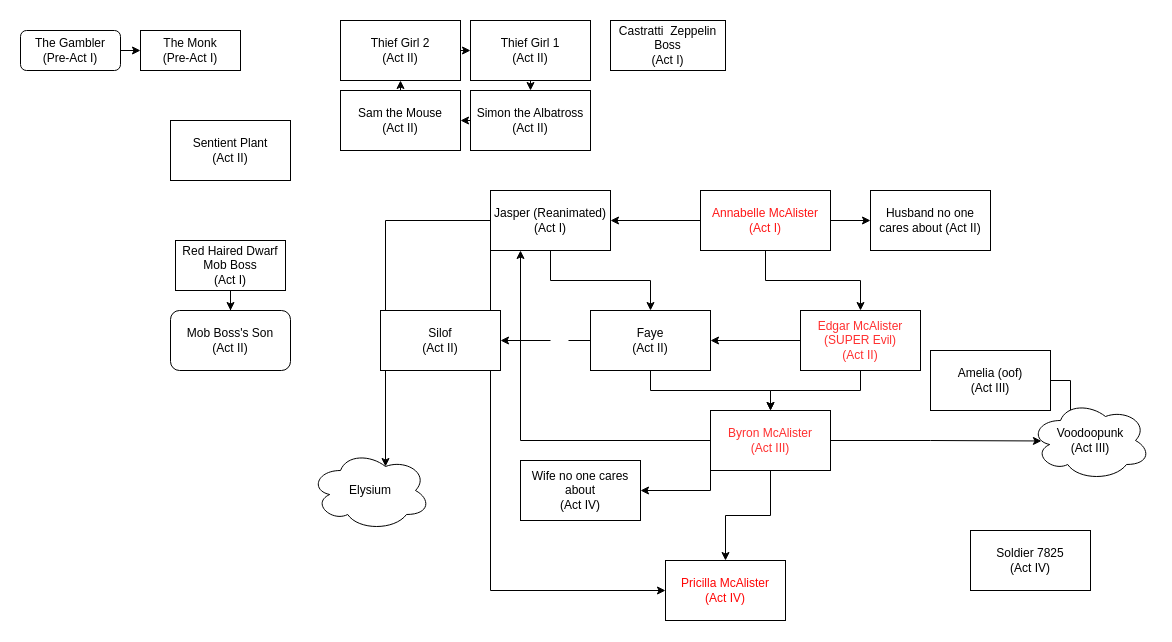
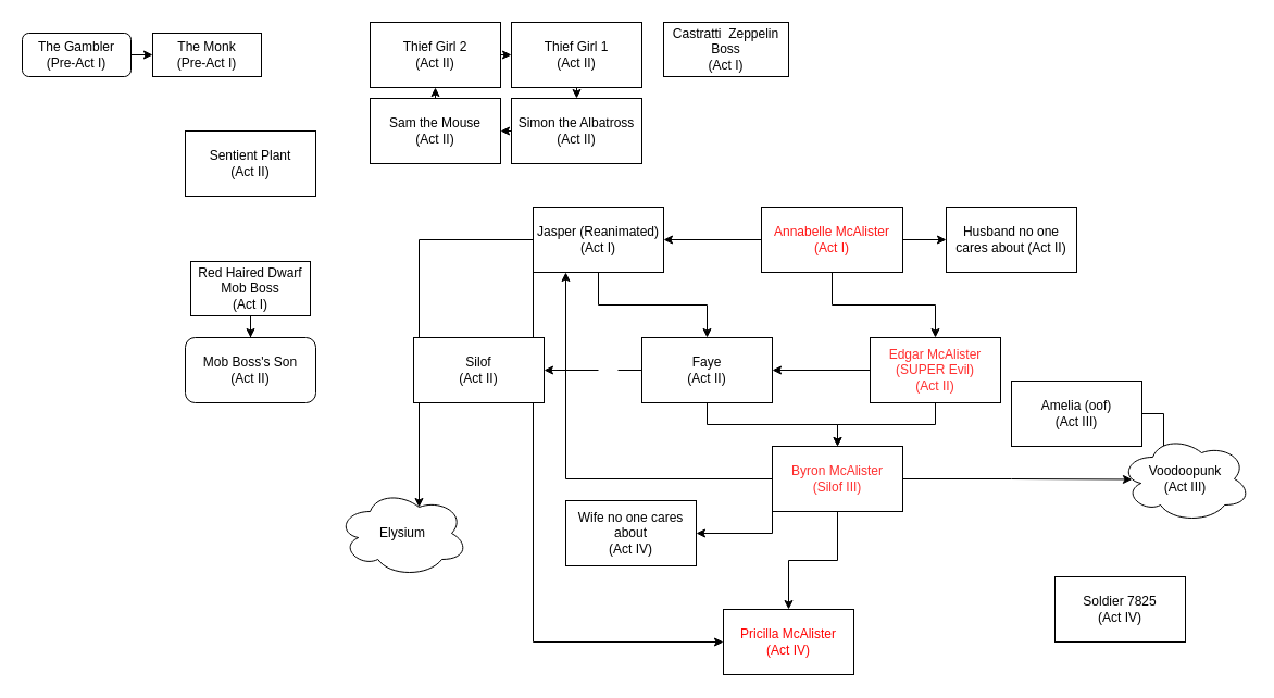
  <mxCell id="0" />
  <mxCell id="1" parent="0" />
  <mxCell id="2" style="edgeStyle=orthogonalEdgeStyle;rounded=0;orthogonalLoop=1;jettySize=auto;html=1;entryX=1;entryY=0.5;entryDx=0;entryDy=0;fontColor=#000000;" edge="1" parent="1" source="5" target="15"><mxGeometry relative="1" as="geometry" /></mxCell>
  <mxCell id="3" style="edgeStyle=orthogonalEdgeStyle;rounded=0;orthogonalLoop=1;jettySize=auto;html=1;exitX=1;exitY=0.5;exitDx=0;exitDy=0;entryX=0;entryY=0.5;entryDx=0;entryDy=0;fontColor=#000000;" edge="1" parent="1" source="5" target="16"><mxGeometry relative="1" as="geometry" /></mxCell>
  <mxCell id="4" style="edgeStyle=orthogonalEdgeStyle;rounded=0;orthogonalLoop=1;jettySize=auto;html=1;entryX=0.5;entryY=0;entryDx=0;entryDy=0;fontColor=#FF3030;" edge="1" parent="1" source="5" target="19"><mxGeometry relative="1" as="geometry" /></mxCell>
  <mxCell id="5" value="&lt;font color=&quot;#ff1717&quot;&gt;Annabelle McAlister&lt;br&gt;(Act I)&lt;/font&gt;" style="rounded=0;whiteSpace=wrap;html=1;" vertex="1" parent="1"><mxGeometry x="700" y="190" width="130" height="60" as="geometry" /></mxCell>
  <mxCell id="6" value="The Monk&lt;br&gt;(Pre-Act I)" style="rounded=0;whiteSpace=wrap;html=1;" vertex="1" parent="1"><mxGeometry x="140" y="30" width="100" height="40" as="geometry" /></mxCell>
  <mxCell id="7" style="edgeStyle=orthogonalEdgeStyle;rounded=0;orthogonalLoop=1;jettySize=auto;html=1;exitX=1;exitY=0.5;exitDx=0;exitDy=0;entryX=0;entryY=0.5;entryDx=0;entryDy=0;fontColor=#000000;" edge="1" parent="1" source="8" target="6"><mxGeometry relative="1" as="geometry" /></mxCell>
  <mxCell id="8" value="The Gambler&lt;br&gt;(Pre-Act I)" style="whiteSpace=wrap;html=1;rounded=1;" vertex="1" parent="1"><mxGeometry x="20" y="30" width="100" height="40" as="geometry" /></mxCell>
  <mxCell id="9" style="edgeStyle=orthogonalEdgeStyle;rounded=0;orthogonalLoop=1;jettySize=auto;html=1;fontColor=#000000;" edge="1" parent="1" source="10" target="23"><mxGeometry relative="1" as="geometry" /></mxCell>
  <mxCell id="10" value="Red Haired Dwarf Mob Boss&lt;br&gt;(Act I)" style="rounded=0;whiteSpace=wrap;html=1;" vertex="1" parent="1"><mxGeometry x="175" y="240" width="110" height="50" as="geometry" /></mxCell>
  <mxCell id="11" value="Castratti&amp;nbsp; Zeppelin Boss&lt;br&gt;(Act I)" style="rounded=0;whiteSpace=wrap;html=1;" vertex="1" parent="1"><mxGeometry x="610" y="20" width="115" height="50" as="geometry" /></mxCell>
  <mxCell id="12" style="edgeStyle=orthogonalEdgeStyle;rounded=0;orthogonalLoop=1;jettySize=auto;html=1;entryX=0.5;entryY=0;entryDx=0;entryDy=0;fontColor=#000000;" edge="1" parent="1" source="15" target="22"><mxGeometry relative="1" as="geometry" /></mxCell>
  <mxCell id="13" style="edgeStyle=orthogonalEdgeStyle;rounded=0;orthogonalLoop=1;jettySize=auto;html=1;entryX=0.625;entryY=0.2;entryDx=0;entryDy=0;entryPerimeter=0;fontColor=#000000;" edge="1" parent="1" source="15" target="44"><mxGeometry relative="1" as="geometry" /></mxCell>
  <mxCell id="14" style="edgeStyle=orthogonalEdgeStyle;rounded=0;orthogonalLoop=1;jettySize=auto;html=1;exitX=0;exitY=1;exitDx=0;exitDy=0;entryX=0;entryY=0.5;entryDx=0;entryDy=0;fontColor=#000000;" edge="1" parent="1" source="15" target="46"><mxGeometry relative="1" as="geometry" /></mxCell>
  <mxCell id="15" value="&lt;font color=&quot;#000000&quot;&gt;Jasper (Reanimated)&lt;br&gt;(Act I)&lt;br&gt;&lt;/font&gt;" style="rounded=0;whiteSpace=wrap;html=1;fontColor=#FF1717;" vertex="1" parent="1"><mxGeometry x="490" y="190" width="120" height="60" as="geometry" /></mxCell>
  <mxCell id="16" value="Husband no one cares about (Act II)&lt;br&gt;" style="rounded=0;whiteSpace=wrap;html=1;fontColor=#000000;" vertex="1" parent="1"><mxGeometry x="870" y="190" width="120" height="60" as="geometry" /></mxCell>
  <mxCell id="17" style="edgeStyle=orthogonalEdgeStyle;rounded=0;orthogonalLoop=1;jettySize=auto;html=1;entryX=1;entryY=0.5;entryDx=0;entryDy=0;fontColor=#000000;" edge="1" parent="1" source="19" target="22"><mxGeometry relative="1" as="geometry" /></mxCell>
  <mxCell id="18" style="edgeStyle=orthogonalEdgeStyle;rounded=0;orthogonalLoop=1;jettySize=auto;html=1;entryX=0.5;entryY=0;entryDx=0;entryDy=0;fontColor=#000000;" edge="1" parent="1" source="19" target="40"><mxGeometry relative="1" as="geometry" /></mxCell>
  <mxCell id="19" value="&lt;font color=&quot;#ff3030&quot;&gt;Edgar McAlister&lt;br&gt;(SUPER Evil)&lt;br&gt;(Act II)&lt;/font&gt;" style="rounded=0;whiteSpace=wrap;html=1;fontColor=#000000;" vertex="1" parent="1"><mxGeometry x="800" y="310" width="120" height="60" as="geometry" /></mxCell>
  <mxCell id="20" style="edgeStyle=orthogonalEdgeStyle;rounded=0;orthogonalLoop=1;jettySize=auto;html=1;exitX=0;exitY=0.5;exitDx=0;exitDy=0;entryX=1;entryY=0.5;entryDx=0;entryDy=0;fontColor=#000000;startArrow=none;" edge="1" parent="1" source="34" target="33"><mxGeometry relative="1" as="geometry" /></mxCell>
  <mxCell id="21" style="edgeStyle=orthogonalEdgeStyle;rounded=0;orthogonalLoop=1;jettySize=auto;html=1;exitX=0.5;exitY=1;exitDx=0;exitDy=0;entryX=0.5;entryY=0;entryDx=0;entryDy=0;fontColor=#000000;" edge="1" parent="1" source="22" target="40"><mxGeometry relative="1" as="geometry" /></mxCell>
  <mxCell id="22" value="&lt;font color=&quot;#000000&quot;&gt;Faye&lt;br&gt;(Act II)&lt;br&gt;&lt;/font&gt;" style="rounded=0;whiteSpace=wrap;html=1;fontColor=#FF3030;" vertex="1" parent="1"><mxGeometry x="590" y="310" width="120" height="60" as="geometry" /></mxCell>
  <mxCell id="23" value="Mob Boss's Son&lt;br&gt;(Act II)" style="whiteSpace=wrap;html=1;fontColor=#000000;rounded=1;" vertex="1" parent="1"><mxGeometry x="170" y="310" width="120" height="60" as="geometry" /></mxCell>
  <mxCell id="24" style="edgeStyle=orthogonalEdgeStyle;rounded=0;orthogonalLoop=1;jettySize=auto;html=1;exitX=0.5;exitY=1;exitDx=0;exitDy=0;entryX=0.5;entryY=0;entryDx=0;entryDy=0;fontColor=#000000;" edge="1" parent="1" source="25" target="31"><mxGeometry relative="1" as="geometry" /></mxCell>
  <mxCell id="25" value="Thief Girl 1&lt;br&gt;(Act II)" style="rounded=0;whiteSpace=wrap;html=1;fontColor=#000000;" vertex="1" parent="1"><mxGeometry x="470" y="20" width="120" height="60" as="geometry" /></mxCell>
  <mxCell id="26" style="edgeStyle=orthogonalEdgeStyle;rounded=0;orthogonalLoop=1;jettySize=auto;html=1;exitX=1;exitY=0.5;exitDx=0;exitDy=0;entryX=0;entryY=0.5;entryDx=0;entryDy=0;fontColor=#000000;" edge="1" parent="1" source="27" target="25"><mxGeometry relative="1" as="geometry" /></mxCell>
  <mxCell id="27" value="Thief Girl 2&lt;br&gt;(Act II)" style="rounded=0;whiteSpace=wrap;html=1;fontColor=#000000;" vertex="1" parent="1"><mxGeometry x="340" y="20" width="120" height="60" as="geometry" /></mxCell>
  <mxCell id="28" style="edgeStyle=orthogonalEdgeStyle;rounded=0;orthogonalLoop=1;jettySize=auto;html=1;exitX=0.5;exitY=0;exitDx=0;exitDy=0;entryX=0.5;entryY=1;entryDx=0;entryDy=0;fontColor=#000000;" edge="1" parent="1" source="29" target="27"><mxGeometry relative="1" as="geometry" /></mxCell>
  <mxCell id="29" value="Sam the Mouse&lt;br&gt;(Act II)" style="rounded=0;whiteSpace=wrap;html=1;fontColor=#000000;" vertex="1" parent="1"><mxGeometry x="340" y="90" width="120" height="60" as="geometry" /></mxCell>
  <mxCell id="30" style="edgeStyle=orthogonalEdgeStyle;rounded=0;orthogonalLoop=1;jettySize=auto;html=1;exitX=0;exitY=0.5;exitDx=0;exitDy=0;entryX=1;entryY=0.5;entryDx=0;entryDy=0;fontColor=#000000;" edge="1" parent="1" source="31" target="29"><mxGeometry relative="1" as="geometry" /></mxCell>
  <mxCell id="31" value="Simon the Albatross&lt;br&gt;(Act II)" style="rounded=0;whiteSpace=wrap;html=1;fontColor=#000000;" vertex="1" parent="1"><mxGeometry x="470" y="90" width="120" height="60" as="geometry" /></mxCell>
  <mxCell id="32" value="Sentient Plant&lt;br&gt;(Act II)" style="rounded=0;whiteSpace=wrap;html=1;fontColor=#000000;" vertex="1" parent="1"><mxGeometry x="170" y="120" width="120" height="60" as="geometry" /></mxCell>
  <mxCell id="33" value="&lt;font color=&quot;#000000&quot;&gt;Silof&lt;br&gt;(Act II)&lt;br&gt;&lt;/font&gt;" style="rounded=0;whiteSpace=wrap;html=1;fontColor=#FF3030;" vertex="1" parent="1"><mxGeometry x="380" y="310" width="120" height="60" as="geometry" /></mxCell>
  <mxCell id="34" value="" style="shape=image;html=1;verticalAlign=top;verticalLabelPosition=bottom;labelBackgroundColor=#ffffff;imageAspect=0;aspect=fixed;image=https://cdn1.iconfinder.com/data/icons/social-media-vol-3/24/_x-128.png;fontColor=#000000;" vertex="1" parent="1"><mxGeometry x="550" y="331" width="18" height="18" as="geometry" /></mxCell>
  <mxCell id="35" value="" style="edgeStyle=orthogonalEdgeStyle;rounded=0;orthogonalLoop=1;jettySize=auto;html=1;exitX=0;exitY=0.5;exitDx=0;exitDy=0;entryX=1;entryY=0.5;entryDx=0;entryDy=0;fontColor=#000000;endArrow=none;" edge="1" parent="1" source="22" target="34"><mxGeometry relative="1" as="geometry"><mxPoint x="590" y="340" as="sourcePoint" /><mxPoint x="520" y="340" as="targetPoint" /></mxGeometry></mxCell>
  <mxCell id="36" style="edgeStyle=orthogonalEdgeStyle;rounded=0;orthogonalLoop=1;jettySize=auto;html=1;entryX=0.091;entryY=0.506;entryDx=0;entryDy=0;entryPerimeter=0;fontColor=#000000;" edge="1" parent="1" source="40" target="43"><mxGeometry relative="1" as="geometry" /></mxCell>
  <mxCell id="37" style="edgeStyle=orthogonalEdgeStyle;rounded=0;orthogonalLoop=1;jettySize=auto;html=1;entryX=0.25;entryY=1;entryDx=0;entryDy=0;fontColor=#000000;" edge="1" parent="1" source="40" target="15"><mxGeometry relative="1" as="geometry" /></mxCell>
  <mxCell id="38" style="edgeStyle=orthogonalEdgeStyle;rounded=0;orthogonalLoop=1;jettySize=auto;html=1;exitX=0;exitY=1;exitDx=0;exitDy=0;entryX=1;entryY=0.5;entryDx=0;entryDy=0;fontColor=#000000;" edge="1" parent="1" source="40" target="45"><mxGeometry relative="1" as="geometry" /></mxCell>
  <mxCell id="39" style="edgeStyle=orthogonalEdgeStyle;rounded=0;orthogonalLoop=1;jettySize=auto;html=1;exitX=0.5;exitY=1;exitDx=0;exitDy=0;entryX=0.5;entryY=0;entryDx=0;entryDy=0;fontColor=#000000;" edge="1" parent="1" source="40" target="46"><mxGeometry relative="1" as="geometry" /></mxCell>
- <mxCell id="40" value="&lt;font color=&quot;#ff3030&quot;&gt;Byron McAlister&lt;br&gt;(Act III)&lt;/font&gt;" style="rounded=0;whiteSpace=wrap;html=1;fontColor=#000000;" vertex="1" parent="1"><mxGeometry x="710" y="410" width="120" height="60" as="geometry" /></mxCell>
+ <mxCell id="40" value="&lt;font color=&quot;#ff3030&quot;&gt;Byron McAlister&lt;br&gt;(Silof III)&lt;/font&gt;" style="rounded=0;whiteSpace=wrap;html=1;fontColor=#000000;" vertex="1" parent="1"><mxGeometry x="710" y="410" width="120" height="60" as="geometry" /></mxCell>
  <mxCell id="41" style="edgeStyle=orthogonalEdgeStyle;rounded=0;orthogonalLoop=1;jettySize=auto;html=1;exitX=1;exitY=0.5;exitDx=0;exitDy=0;entryX=0.16;entryY=0.55;entryDx=0;entryDy=0;entryPerimeter=0;fontColor=#000000;" edge="1" parent="1" source="42" target="43"><mxGeometry relative="1" as="geometry" /></mxCell>
  <mxCell id="42" value="Amelia (oof)&lt;br&gt;(Act III)" style="rounded=0;whiteSpace=wrap;html=1;fontColor=#000000;" vertex="1" parent="1"><mxGeometry x="930" y="350" width="120" height="60" as="geometry" /></mxCell>
  <mxCell id="43" value="Voodoopunk&lt;br&gt;(Act III)" style="ellipse;shape=cloud;whiteSpace=wrap;html=1;fontColor=#000000;" vertex="1" parent="1"><mxGeometry x="1030" y="400" width="120" height="80" as="geometry" /></mxCell>
  <mxCell id="44" value="Elysium" style="ellipse;shape=cloud;whiteSpace=wrap;html=1;fontColor=#000000;" vertex="1" parent="1"><mxGeometry x="310" y="450" width="120" height="80" as="geometry" /></mxCell>
  <mxCell id="45" value="Wife no one cares about&lt;br&gt;(Act IV)" style="rounded=0;whiteSpace=wrap;html=1;fontColor=#000000;" vertex="1" parent="1"><mxGeometry x="520" y="460" width="120" height="60" as="geometry" /></mxCell>
  <mxCell id="46" value="&lt;font color=&quot;#ff0505&quot;&gt;Pricilla McAlister&lt;br&gt;(Act IV)&lt;/font&gt;" style="rounded=0;whiteSpace=wrap;html=1;fontColor=#000000;" vertex="1" parent="1"><mxGeometry x="665" y="560" width="120" height="60" as="geometry" /></mxCell>
  <mxCell id="47" value="&lt;font color=&quot;#000000&quot;&gt;Soldier 7825&lt;br&gt;(Act IV)&lt;br&gt;&lt;/font&gt;" style="rounded=0;whiteSpace=wrap;html=1;fontColor=#FF0505;" vertex="1" parent="1"><mxGeometry x="970" y="530" width="120" height="60" as="geometry" /></mxCell>
